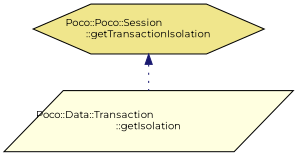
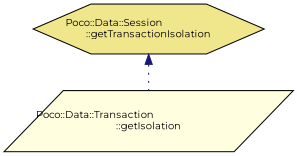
  digraph {
    rankdir=TB
    fontname=Montserrat
    node [color=black fontname=Montserrat fontsize=10 style=filled]
-   n1 [fillcolor=khaki fontcolor=black height=0.2 label="Poco::Poco::Session\l::getTransactionIsolation" shape=hexagon width=0.4]
+   n1 [fillcolor=khaki fontcolor=black height=0.2 label="Poco::Data::Session\l::getTransactionIsolation" shape=hexagon width=0.4]
    n2 [fillcolor=lightyellow height=0.2 label="Poco::Data::Transaction\l::getIsolation" shape=parallelogram width=0.4]
    n1 -> n2 [color=midnightblue dir=back fontname=Montserrat fontsize=10 labelfontname=Helvetica labelfontsize=10 style=dotted]
  }
